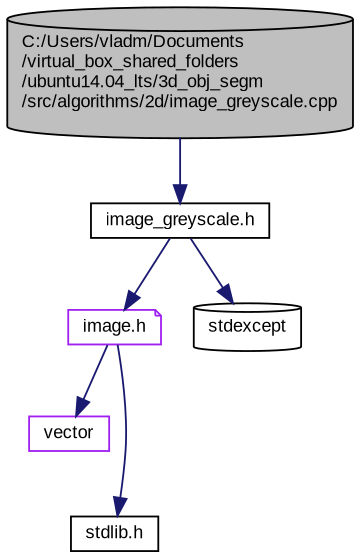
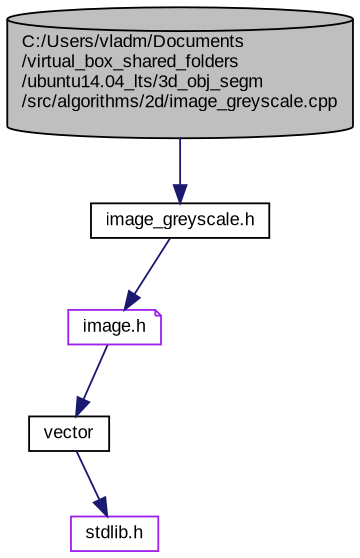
  digraph {
    fontname="Liberation Sans"
    node [color=black fillcolor=white fontname="Liberation Sans" fontsize=10 shape=box style=filled]
    edge [color=midnightblue fontname="Liberation Sans" fontsize=10 labelfontname=Helvetica labelfontsize=10 style=solid]
    n1 [fillcolor=grey75 fontcolor=black height=0.2 label="C:/Users/vladm/Documents\l/virtual_box_shared_folders\l/ubuntu14.04_lts/3d_obj_segm\l/src/algorithms/2d/image_greyscale.cpp" shape=cylinder width=0.4]
    n2 [height=0.2 label="image_greyscale.h" width=0.4]
    n3 [color=purple height=0.2 label="image.h" shape=note width=0.4]
-   n4 [height=0.2 label=stdexcept shape=cylinder width=0.4]
-   n5 [color=purple height=0.2 label=vector width=0.4]
-   n6 [height=0.2 label="stdlib.h" width=0.4]
+   n5 [height=0.2 label=vector width=0.4]
+   n6 [color=purple height=0.2 label="stdlib.h" width=0.4]
    n1 -> n2
    n2 -> n3
-   n2 -> n4
    n3 -> n5
-   n3 -> n6
+   n5 -> n6
  }
